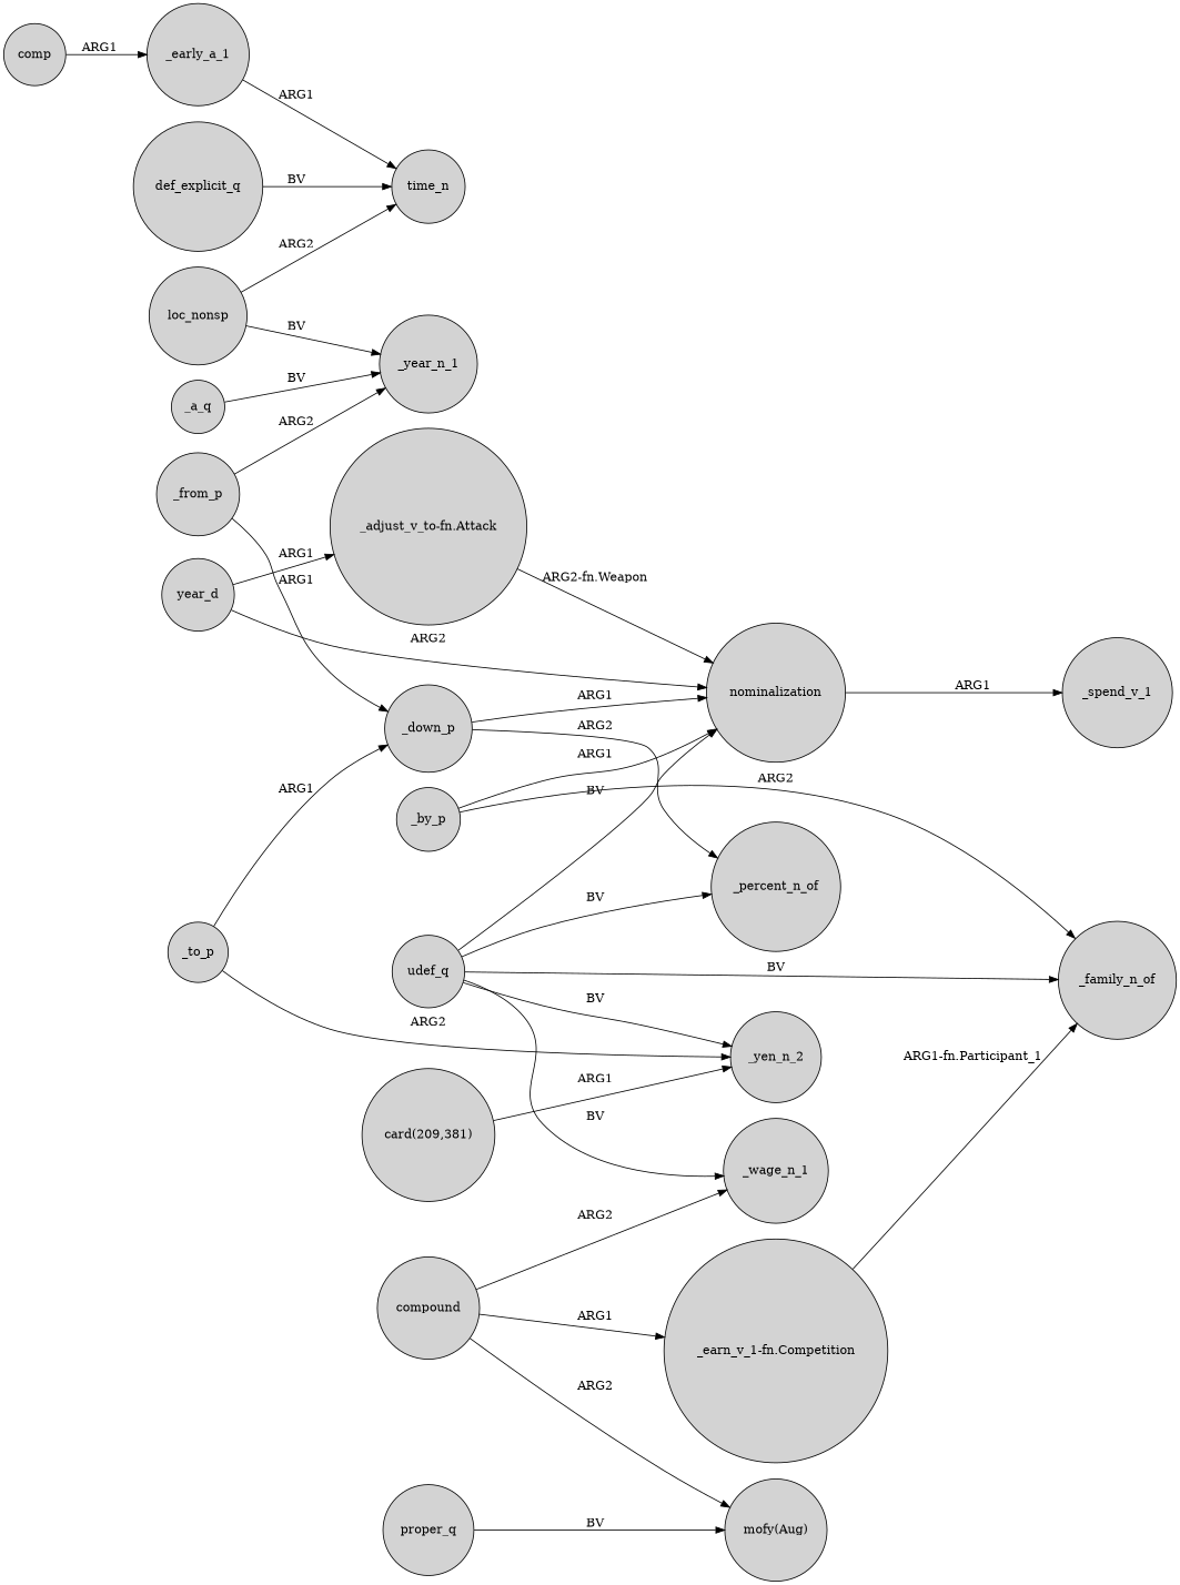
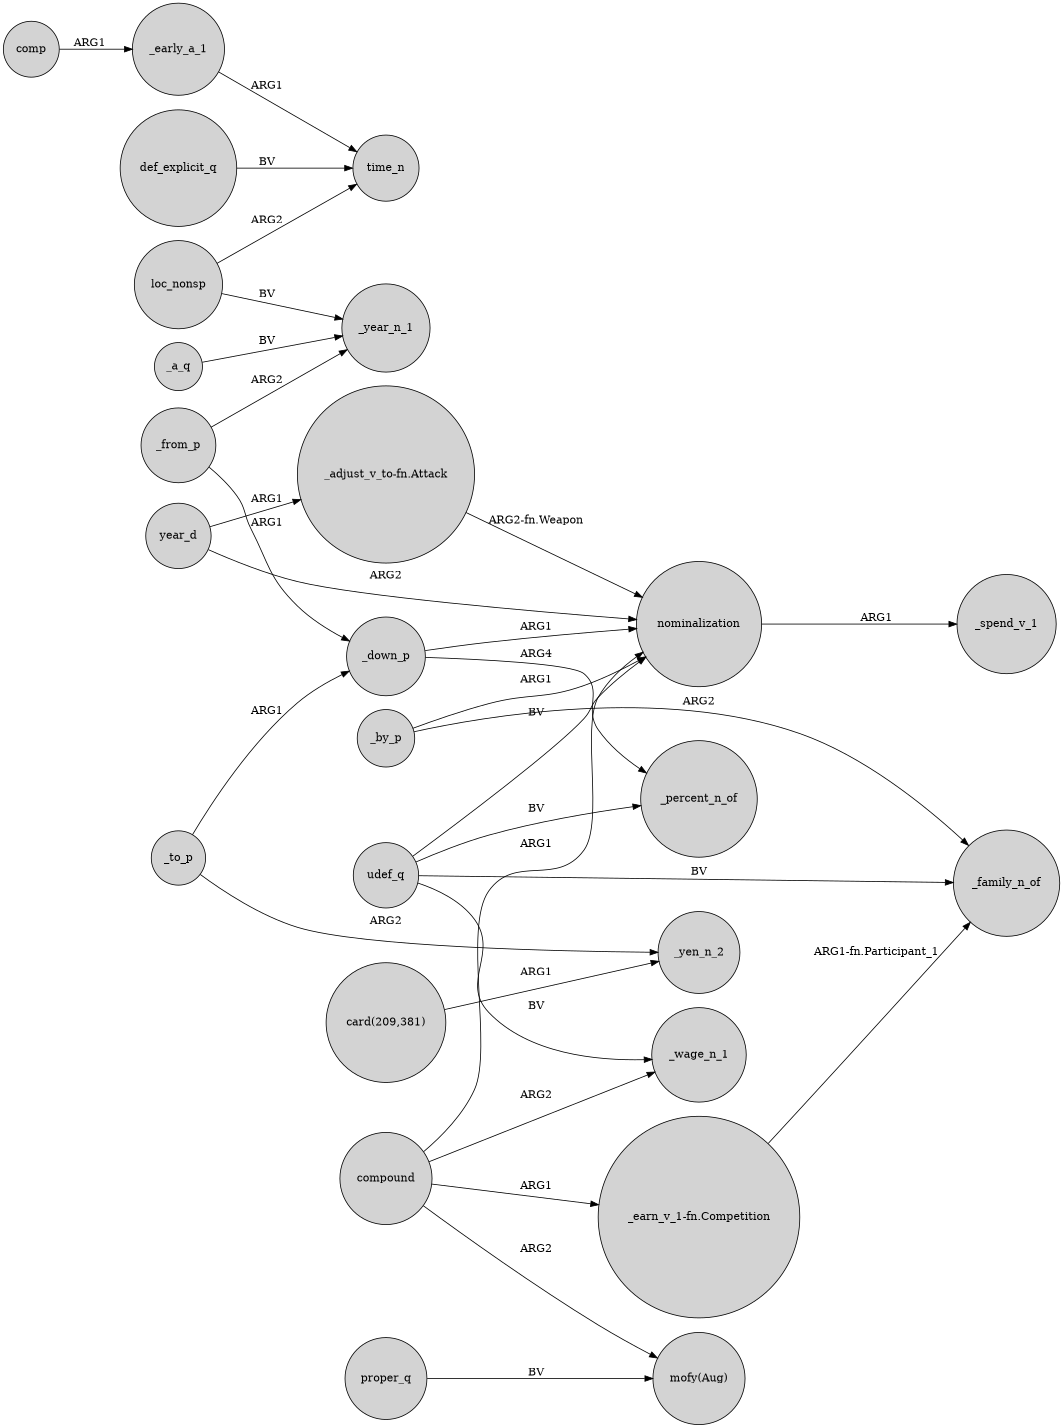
  digraph {
    rankdir=LR
    node [shape=circle style=filled]
    _early_a_1
    time_n
    loc_nonsp
    _year_n_1
    udef_q
    nominalization
    _family_n_of
    _yen_n_2
    _wage_n_1
    _percent_n_of
    _spend_v_1
    n12 [label=year_d]
    "_adjust_v_to-fn.Attack"
    proper_q
    "mofy(Aug)"
    compound
    "_earn_v_1-fn.Competition"
    comp
    _to_p
    _down_p
    _a_q
    _from_p
    n23 [label="card(209,381)"]
    _by_p
    def_explicit_q
    _early_a_1 -> time_n [label=ARG1]
    loc_nonsp -> time_n [label=ARG2]
    loc_nonsp -> _year_n_1 [label=BV]
    udef_q -> nominalization [label=BV]
    udef_q -> _family_n_of [label=BV]
-   udef_q -> _yen_n_2 [label=BV]
    udef_q -> _wage_n_1 [label=BV]
    udef_q -> _percent_n_of [label=BV]
    nominalization -> _spend_v_1 [label=ARG1]
    n12 -> nominalization [label=ARG2]
    n12 -> "_adjust_v_to-fn.Attack" [label=ARG1]
    "_adjust_v_to-fn.Attack" -> nominalization [label="ARG2-fn.Weapon"]
    proper_q -> "mofy(Aug)" [label=BV]
+   compound -> nominalization [label=ARG1]
    compound -> _wage_n_1 [label=ARG2]
    compound -> "mofy(Aug)" [label=ARG2]
    compound -> "_earn_v_1-fn.Competition" [label=ARG1]
    "_earn_v_1-fn.Competition" -> _family_n_of [label="ARG1-fn.Participant_1"]
    comp -> _early_a_1 [label=ARG1]
    _to_p -> _yen_n_2 [label=ARG2]
    _to_p -> _down_p [label=ARG1]
    _down_p -> nominalization [label=ARG1]
-   _down_p -> _percent_n_of [label=ARG2]
+   _down_p -> _percent_n_of [label=ARG4]
    _a_q -> _year_n_1 [label=BV]
    _from_p -> _year_n_1 [label=ARG2]
    _from_p -> _down_p [label=ARG1]
    n23 -> _yen_n_2 [label=ARG1]
    _by_p -> nominalization [label=ARG1]
    _by_p -> _family_n_of [label=ARG2]
    def_explicit_q -> time_n [label=BV]
  }
